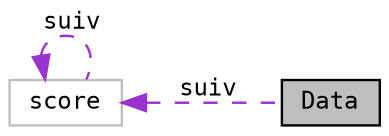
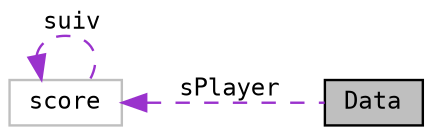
  digraph {
    rankdir=LR
    fontname="DejaVu Sans Mono"
    node [fontname="DejaVu Sans Mono" fontsize=10 shape=record style=filled]
    edge [color=darkorchid3 dir=back fontname="DejaVu Sans Mono" fontsize=10 labelfontname=Helvetica labelfontsize=10 style=dashed]
    n1 [color=black fillcolor=grey75 fontcolor=black height=0.2 label=Data width=0.4]
    n2 [color=grey75 fillcolor=white height=0.2 label=score width=0.4]
-   n2 -> n1 [label=" suiv"]
+   n2 -> n1 [label=" sPlayer"]
    n2 -> n2 [label=" suiv"]
  }
